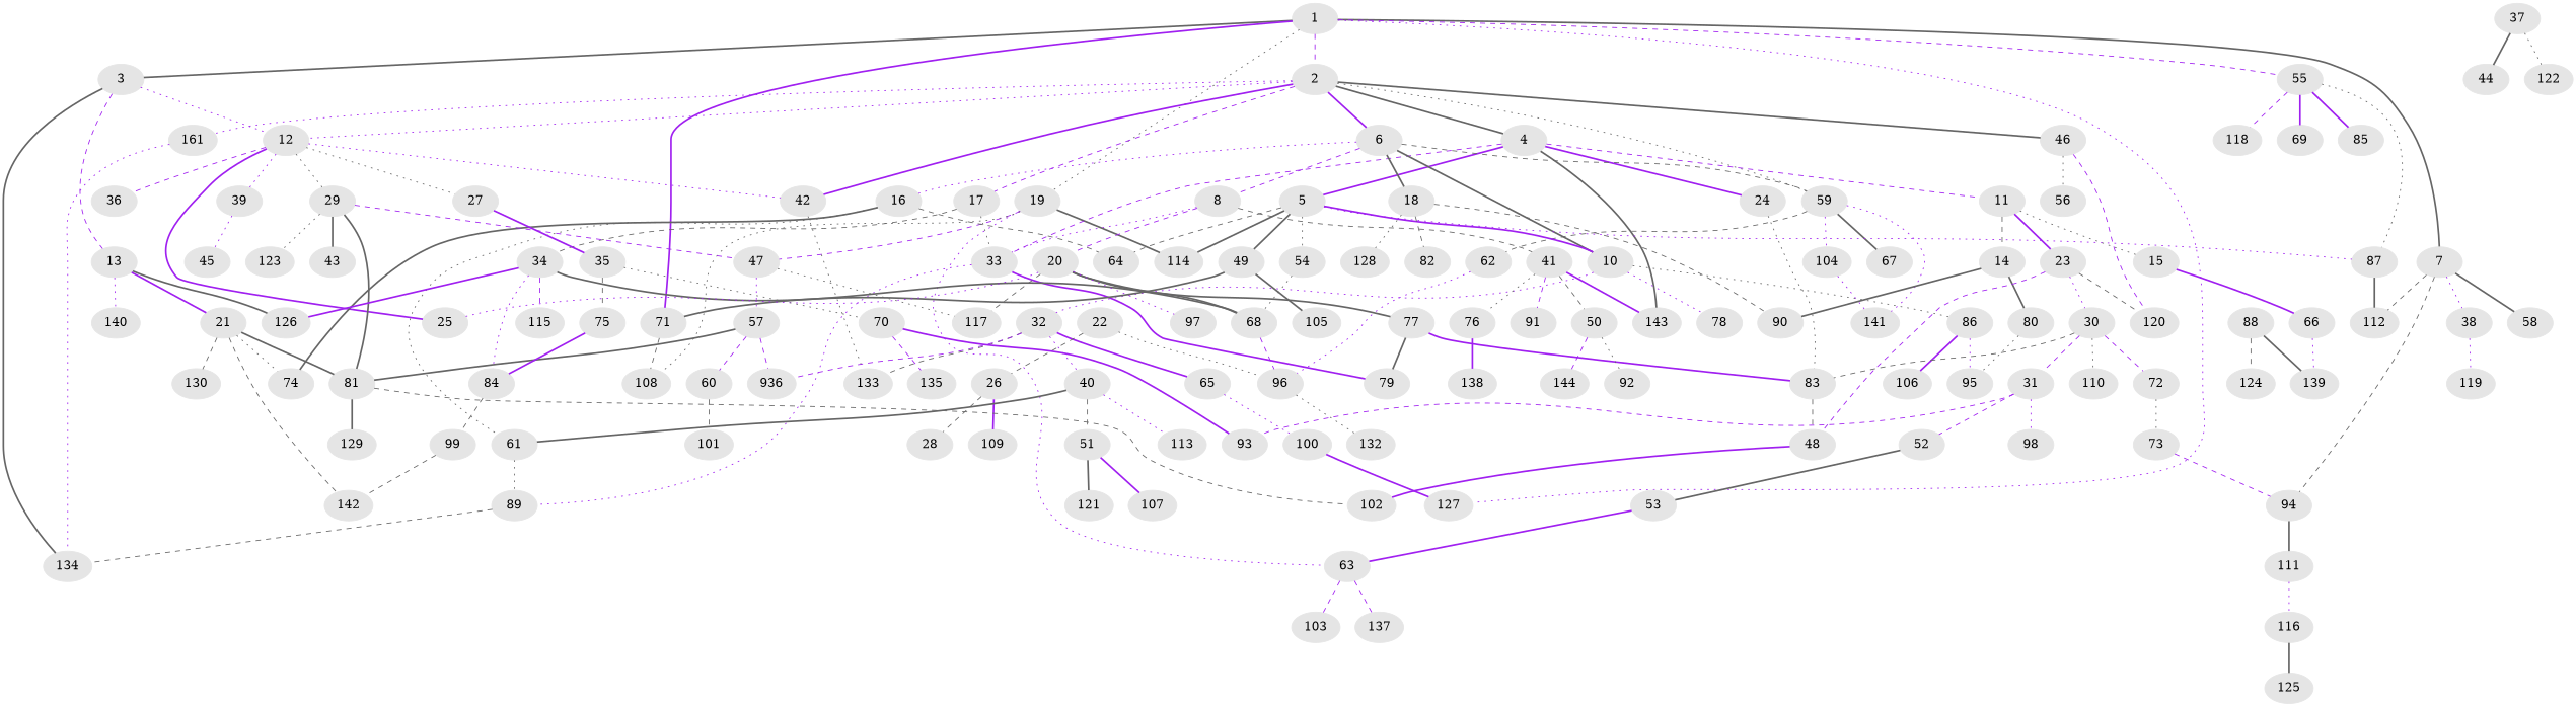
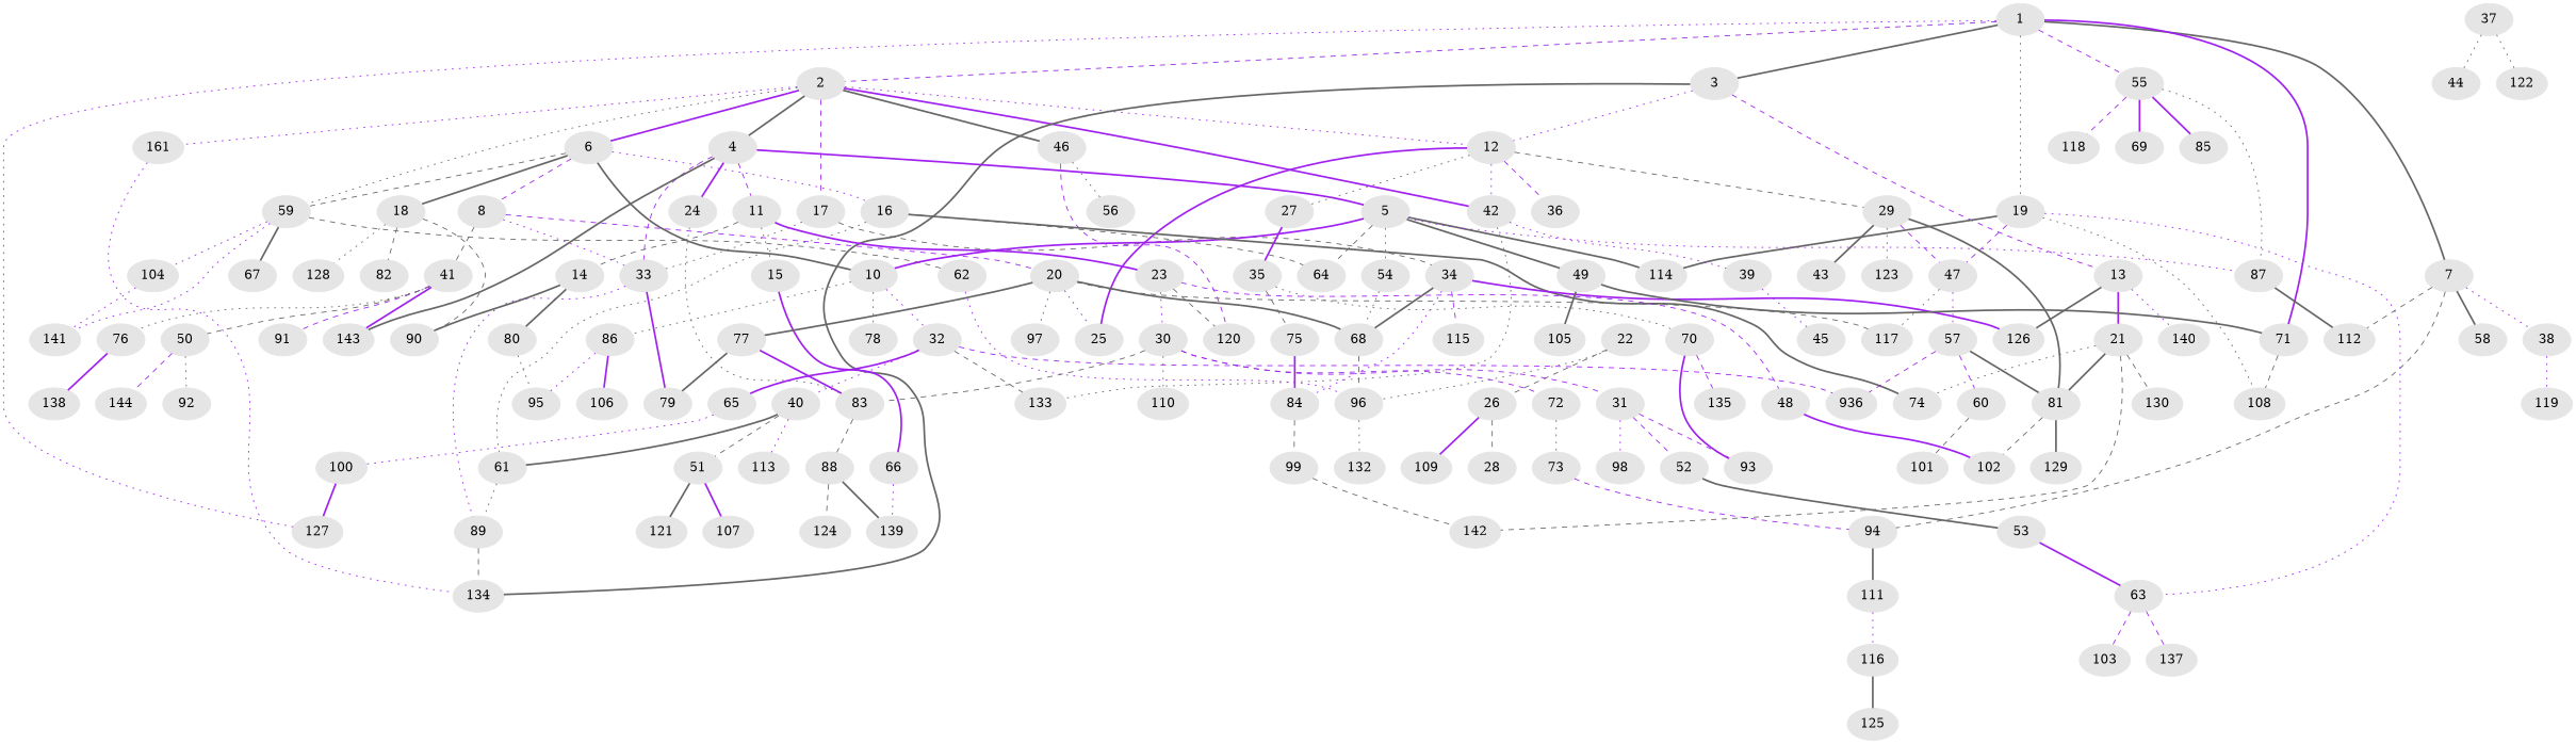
  graph {
    node [color=gray90 style=filled]
    edge [color=gray40 style=bold]
    1
    2
    3
    7
    19
    55
    71
    127
    4
    6
    12
    17
    42
    46
    59
    n16 [label=161]
    13
    134
    38
    58
    94
    112
    114
    47
    63
    108
    87
    69
    85
    118
    5
    11
    24
    33
    143
    10
    8
    16
    18
    25
    27
    29
    36
    39
    34
    133
    120
    56
    62
    67
    104
    141
    21
    126
    140
    49
    54
    64
    14
    15
    23
    83
    79
    89
    32
    78
    86
    105
    68
    20
    41
    61
    74
    90
    82
    128
    119
    111
    77
    97
    117
    91
    50
    76
    22
    26
    96
    37
    44
    122
    40
    65
    n93 [label=936]
    95
    106
    80
    66
    30
    48
    35
    81
    43
    123
    45
    130
    142
    139
    84
    115
    57
    103
    137
    102
    129
    28
    109
    132
    31
    72
    110
    88
    70
    75
    52
    93
    98
    73
    53
    51
    113
    100
    99
    135
    107
    121
    92
    144
    138
    60
    101
    124
    116
    125
    1 -- 2 [color=purple style=dashed]
    1 -- 3
    1 -- 7
    1 -- 19 [style=dotted]
    1 -- 55 [color=purple style=dashed]
    1 -- 71 [color=purple]
    1 -- 127 [color=purple style=dotted]
    2 -- 4
    2 -- 6 [color=purple]
    2 -- 12 [color=purple style=dotted]
    2 -- 17 [color=purple style=dashed]
    2 -- 42 [color=purple]
    2 -- 46
    2 -- 59 [style=dotted]
    2 -- n16 [color=purple style=dotted]
    3 -- 12 [color=purple style=dotted]
    3 -- 13 [color=purple style=dashed]
    3 -- 134
    7 -- 38 [color=purple style=dotted]
    7 -- 58
    7 -- 94 [style=dashed]
    7 -- 112 [style=dashed]
    19 -- 114
    19 -- 47 [color=purple style=dashed]
    19 -- 63 [color=purple style=dotted]
    19 -- 108 [style=dotted]
    55 -- 87 [style=dotted]
    55 -- 69 [color=purple]
    55 -- 85 [color=purple]
    55 -- 118 [color=purple style=dashed]
    71 -- 108 [style=dashed]
    4 -- 5 [color=purple]
    4 -- 11 [color=purple style=dashed]
    4 -- 24 [color=purple]
    4 -- 33 [color=purple style=dashed]
    4 -- 143
    6 -- 59 [style=dashed]
    6 -- 10
    6 -- 8 [color=purple style=dashed]
    6 -- 16 [color=purple style=dotted]
    6 -- 18
    12 -- 42 [color=purple style=dotted]
    12 -- 25 [color=purple]
    12 -- 27 [style=dotted]
-   12 -- 29 [style=dotted]
+   12 -- 29 [style=dashed]
    12 -- 36 [color=purple style=dashed]
-   12 -- 39 [color=purple style=dotted]
+   42 -- 39 [color=purple style=dotted]
    17 -- 33 [style=dotted]
    17 -- 34 [style=dashed]
    42 -- 133 [style=dotted]
    46 -- 120 [color=purple style=dashed]
    46 -- 56 [style=dotted]
    59 -- 62 [style=dashed]
    59 -- 67
    59 -- 104 [color=purple style=dotted]
    59 -- 141 [color=purple style=dotted]
    n16 -- 134 [color=purple style=dotted]
    13 -- 21 [color=purple]
    13 -- 126
    13 -- 140 [color=purple style=dotted]
    38 -- 119 [color=purple style=dotted]
    94 -- 111
    47 -- 117 [style=dotted]
    47 -- 57 [color=purple style=dotted]
    63 -- 103 [color=purple style=dashed]
    63 -- 137 [color=purple style=dashed]
    87 -- 112
    5 -- 114
    5 -- 87 [color=purple style=dotted]
    5 -- 10 [color=purple]
    5 -- 49
    5 -- 54 [style=dotted]
    5 -- 64 [style=dashed]
    11 -- 14 [style=dashed]
    11 -- 15 [style=dotted]
    11 -- 23 [color=purple]
    24 -- 83 [style=dotted]
    33 -- 79 [color=purple]
    33 -- 89 [color=purple style=dotted]
    10 -- 32 [color=purple style=dotted]
    10 -- 78 [color=purple style=dotted]
    10 -- 86 [style=dotted]
    8 -- 33 [color=purple style=dotted]
    8 -- 20 [color=purple style=dashed]
    8 -- 41 [style=dashed]
    16 -- 64 [style=dashed]
    16 -- 61 [style=dotted]
    16 -- 74
    18 -- 90 [style=dashed]
    18 -- 82 [style=dashed]
    18 -- 128 [style=dotted]
    27 -- 35 [color=purple]
    29 -- 47 [color=purple style=dashed]
    29 -- 81
    29 -- 43
    29 -- 123 [style=dotted]
    39 -- 45 [color=purple style=dotted]
    34 -- 126 [color=purple]
    34 -- 68
    34 -- 84 [color=purple style=dotted]
    34 -- 115 [color=purple style=dashed]
    62 -- 96 [color=purple style=dotted]
    104 -- 141 [color=purple style=dotted]
    21 -- 74 [style=dotted]
    21 -- 81
    21 -- 130 [style=dashed]
    21 -- 142 [style=dashed]
    49 -- 71
    49 -- 105
    54 -- 68 [style=dotted]
    14 -- 90
    14 -- 80
    15 -- 66 [color=purple]
    23 -- 120 [style=dashed]
    23 -- 30 [color=purple style=dotted]
    23 -- 48 [color=purple style=dashed]
-   83 -- 48 [style=dashed]
+   83 -- 88 [style=dashed]
    89 -- 134 [style=dashed]
    32 -- 133 [style=dashed]
    32 -- 40 [color=purple style=dotted]
    32 -- 65 [color=purple]
    32 -- n93 [color=purple style=dashed]
    86 -- 95 [color=purple style=dotted]
    86 -- 106 [color=purple]
    68 -- 96 [color=purple style=dashed]
    20 -- 25 [color=purple style=dotted]
    20 -- 68
    20 -- 77
    20 -- 97 [color=purple style=dotted]
    20 -- 117 [style=dashed]
    41 -- 143 [color=purple]
    41 -- 91 [color=purple style=dashed]
    41 -- 50 [style=dashed]
    41 -- 76 [style=dotted]
    61 -- 89 [style=dotted]
    111 -- 116 [color=purple style=dotted]
    77 -- 83 [color=purple]
    77 -- 79
    50 -- 92 [style=dotted]
    50 -- 144 [color=purple style=dashed]
    76 -- 138 [color=purple]
    22 -- 26 [style=dashed]
    22 -- 96 [style=dotted]
    26 -- 28 [style=dashed]
    26 -- 109 [color=purple]
    96 -- 132 [style=dotted]
-   37 -- 44
+   37 -- 44 [style=dotted]
    37 -- 122 [style=dotted]
    40 -- 61
    40 -- 51 [style=dashed]
    40 -- 113 [color=purple style=dotted]
    65 -- 100 [color=purple style=dotted]
    80 -- 95 [style=dotted]
    66 -- 139 [color=purple style=dotted]
    30 -- 83 [style=dashed]
    30 -- 31 [color=purple style=dashed]
    30 -- 72 [color=purple style=dashed]
    30 -- 110 [style=dotted]
    48 -- 102 [color=purple]
    35 -- 70 [style=dotted]
    35 -- 75 [style=dashed]
    81 -- 102 [style=dashed]
    81 -- 129
    84 -- 99 [style=dashed]
    57 -- n93 [color=purple style=dashed]
    57 -- 81
    57 -- 60 [color=purple style=dashed]
    31 -- 52 [color=purple style=dashed]
    31 -- 93 [color=purple style=dashed]
    31 -- 98 [color=purple style=dotted]
    72 -- 73 [style=dotted]
    88 -- 139
    88 -- 124 [style=dashed]
    70 -- 93 [color=purple]
    70 -- 135 [color=purple style=dashed]
    75 -- 84 [color=purple]
    52 -- 53
    73 -- 94 [color=purple style=dashed]
    53 -- 63 [color=purple]
    51 -- 107 [color=purple]
    51 -- 121
    100 -- 127 [color=purple]
    99 -- 142 [style=dashed]
    60 -- 101 [style=dashed]
    116 -- 125
  }
